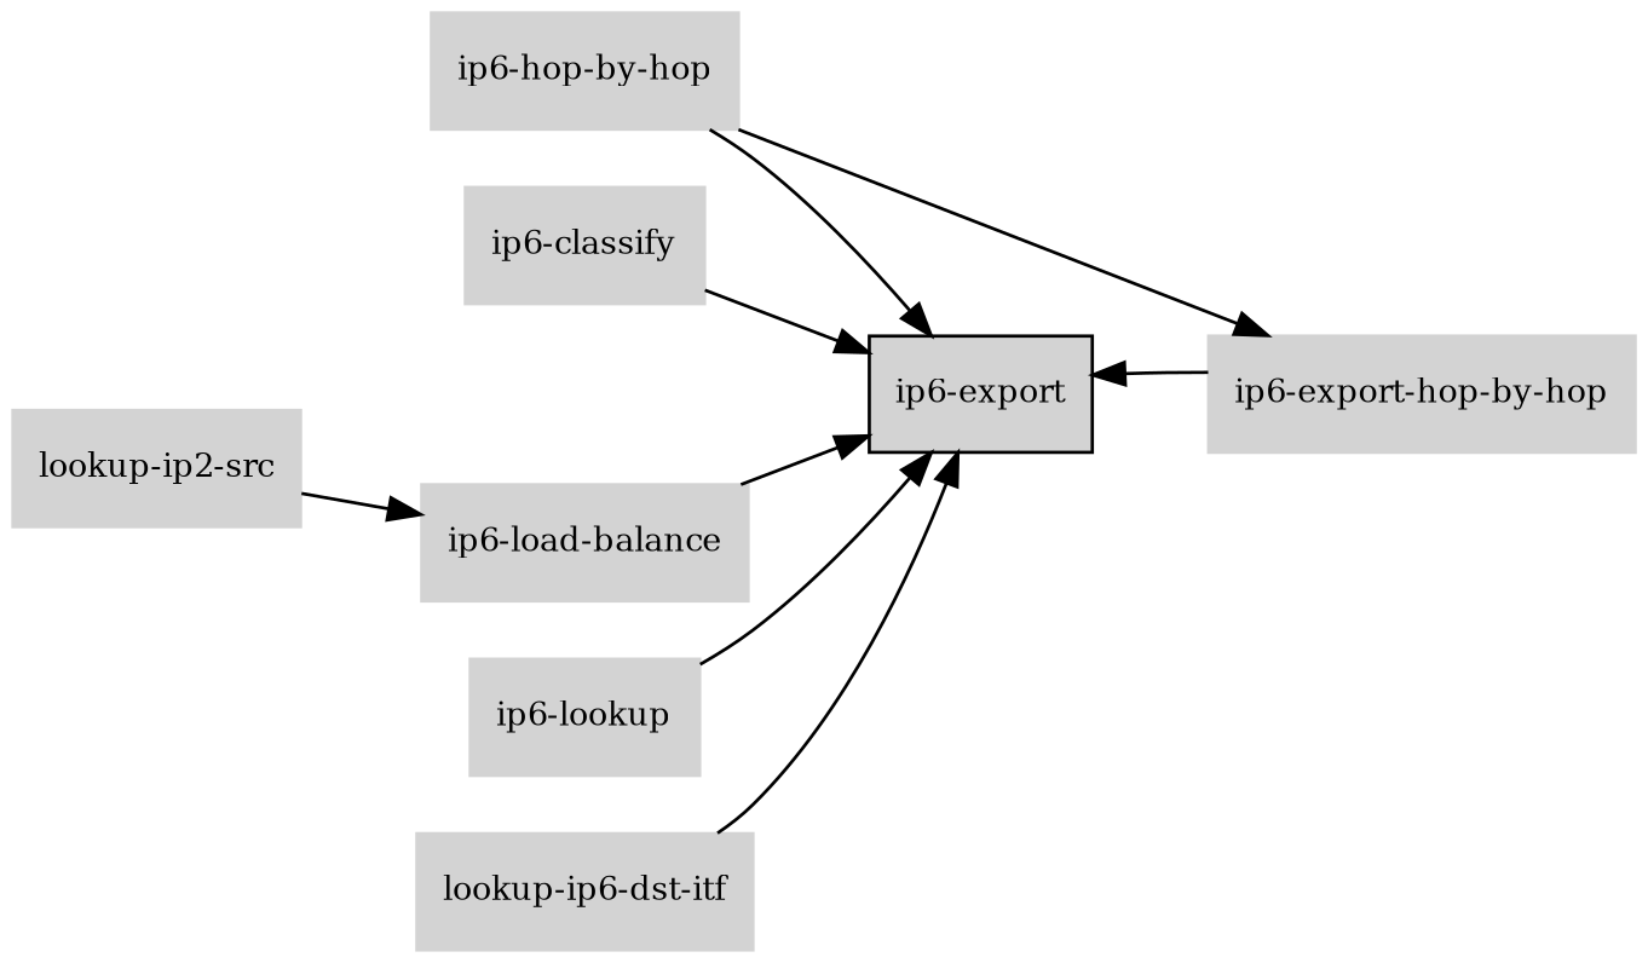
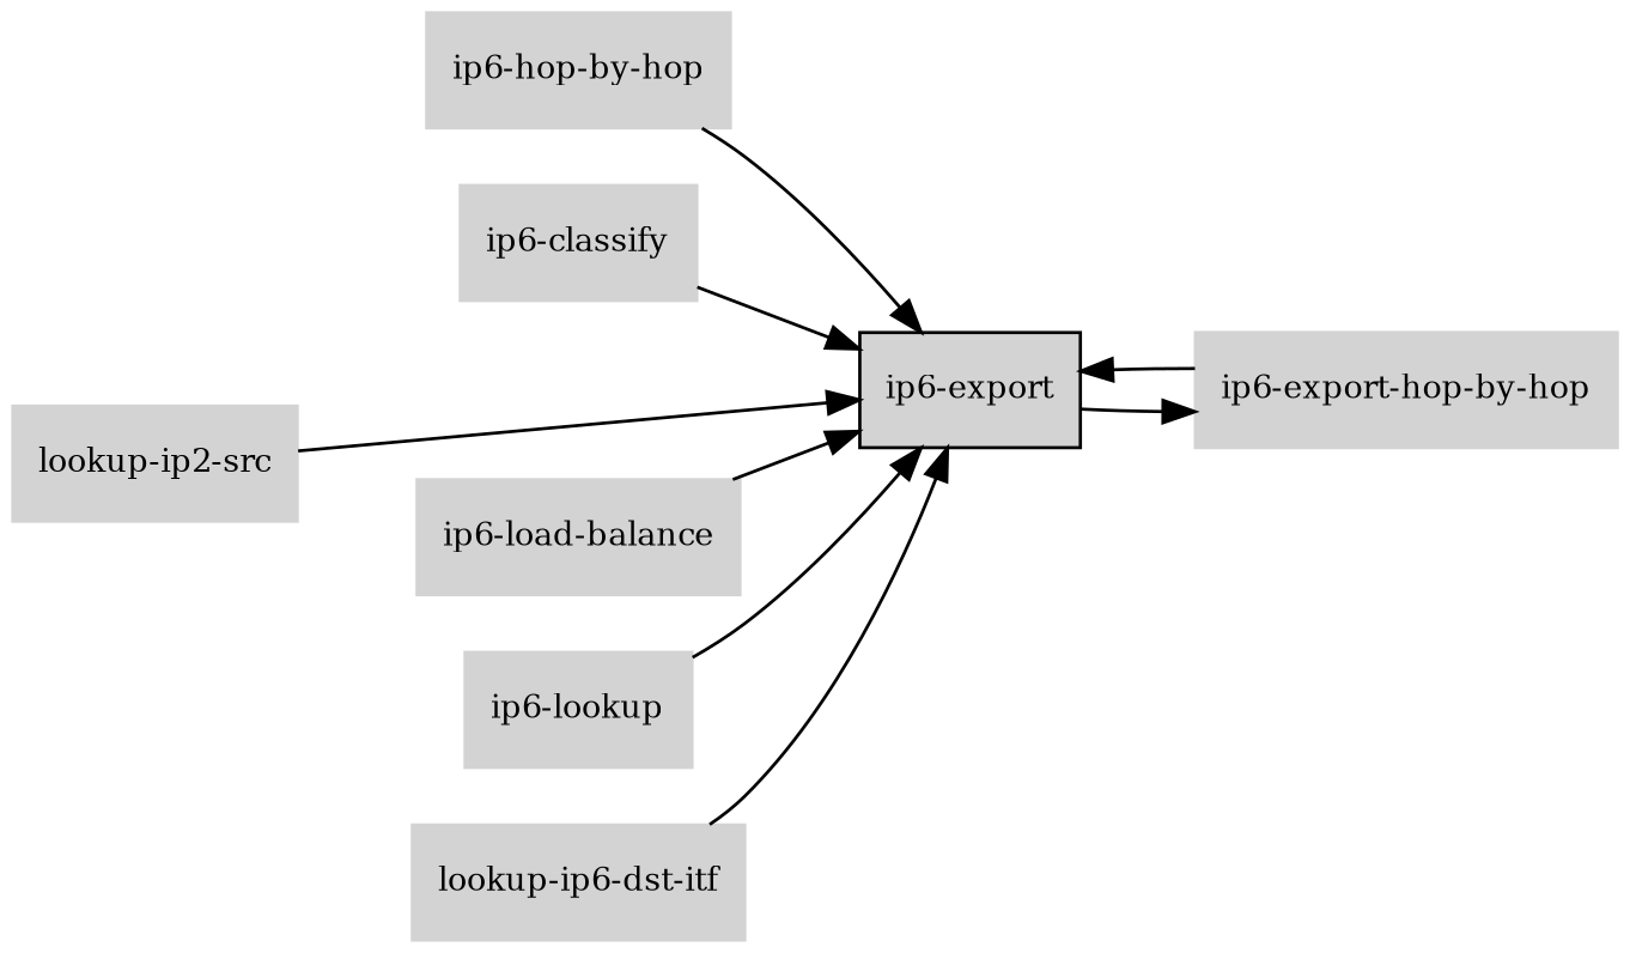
  digraph {
    rankdir=LR
    node [color=lightgray fillcolor=lightgray fontcolor=black fontsize=10 shape=box style=filled]
    edge [fontsize=8]
    "ip6-export" [color=black]
    n2 [label="ip6-export-hop-by-hop"]
    "ip6-classify"
    "ip6-hop-by-hop"
    "ip6-load-balance"
    "ip6-lookup"
    "lookup-ip6-dst-itf"
    n8 [label="lookup-ip2-src"]
-   "ip6-hop-by-hop" -> n2
+   "ip6-export" -> n2
    n2 -> "ip6-export"
    "ip6-classify" -> "ip6-export"
    "ip6-hop-by-hop" -> "ip6-export"
    "ip6-load-balance" -> "ip6-export"
    "ip6-lookup" -> "ip6-export"
    "lookup-ip6-dst-itf" -> "ip6-export"
-   n8 -> "ip6-load-balance"
+   n8 -> "ip6-export"
  }
